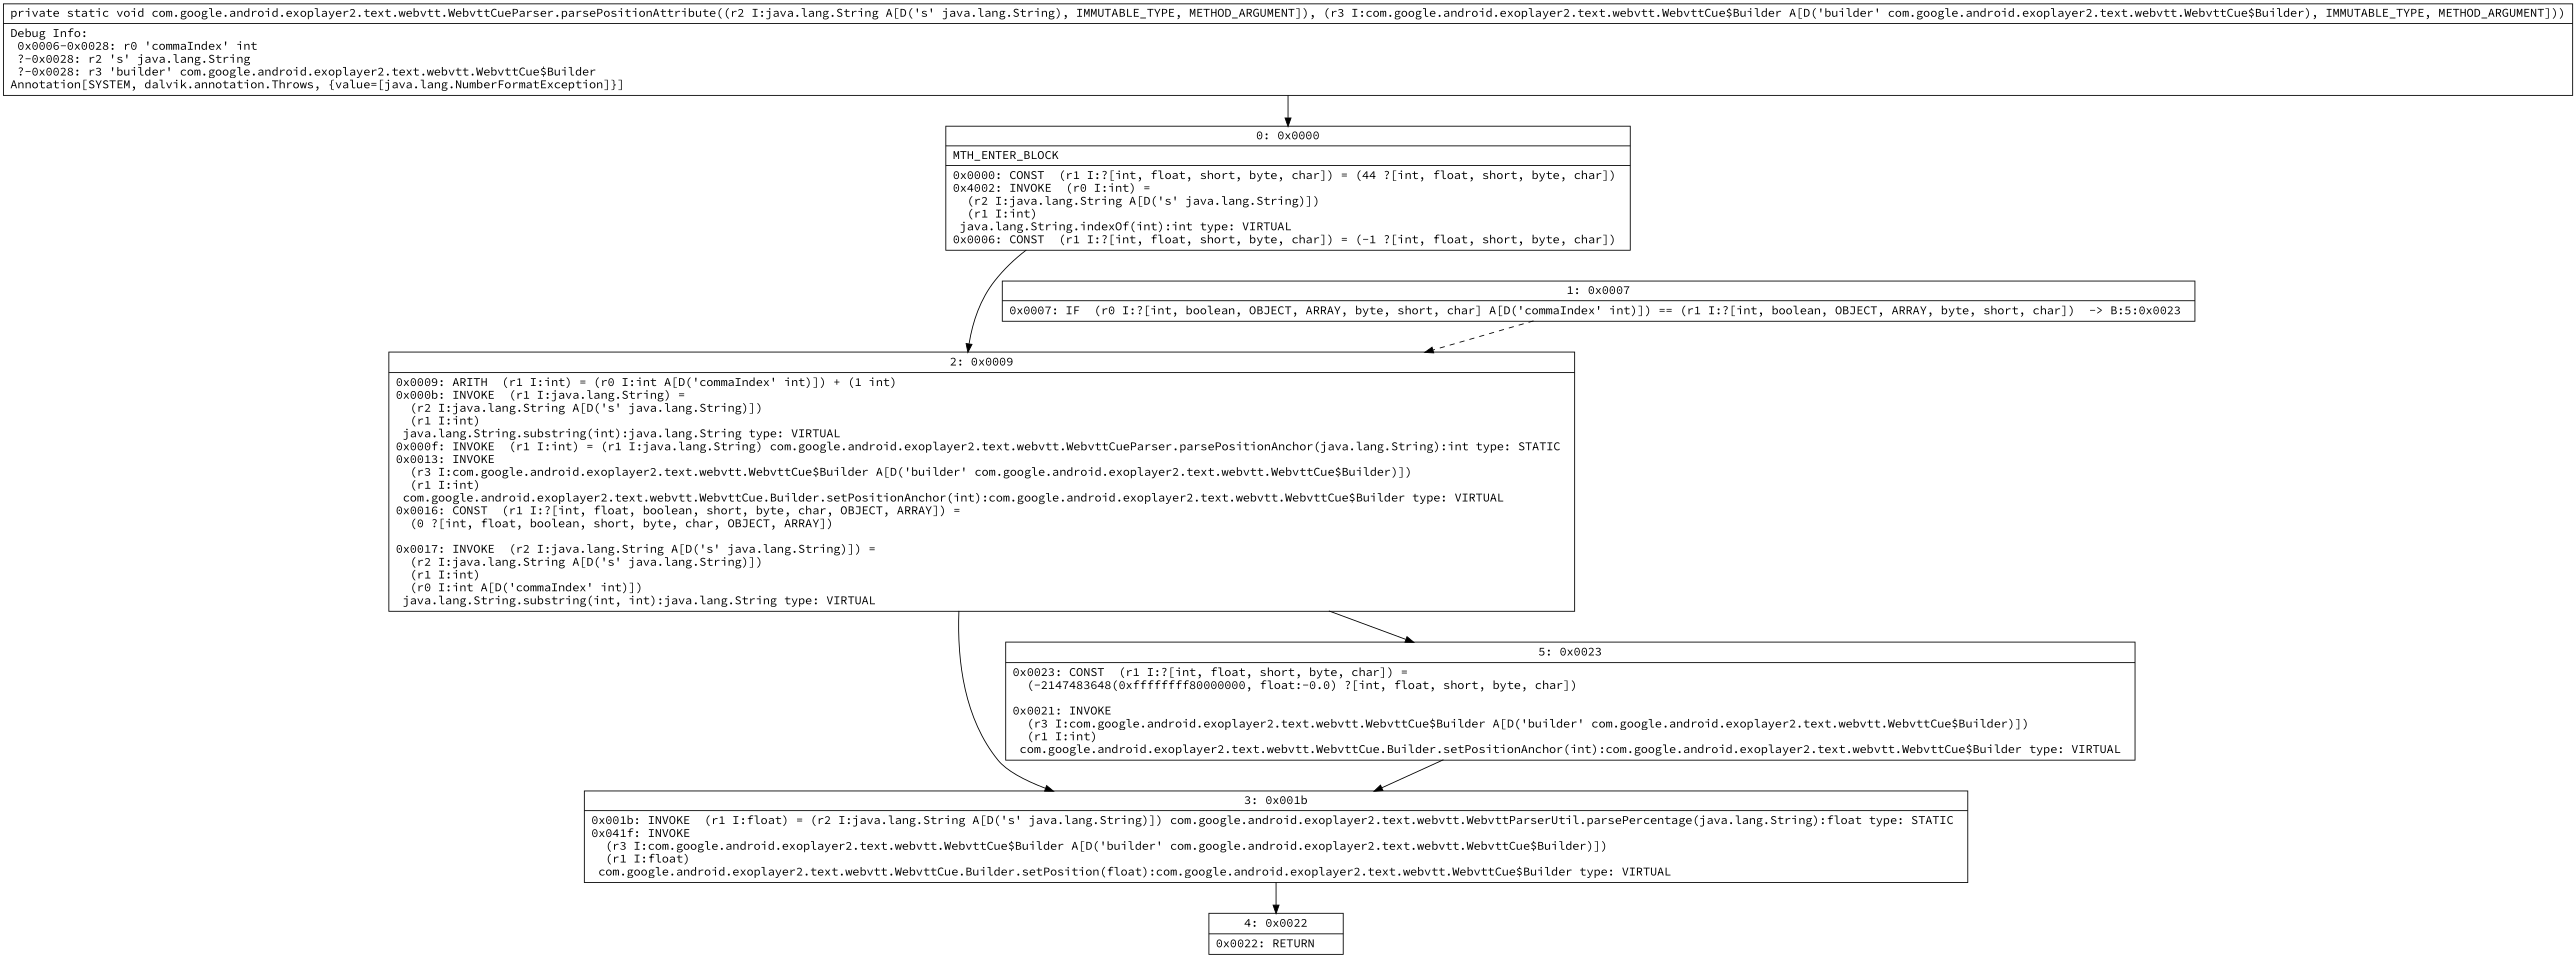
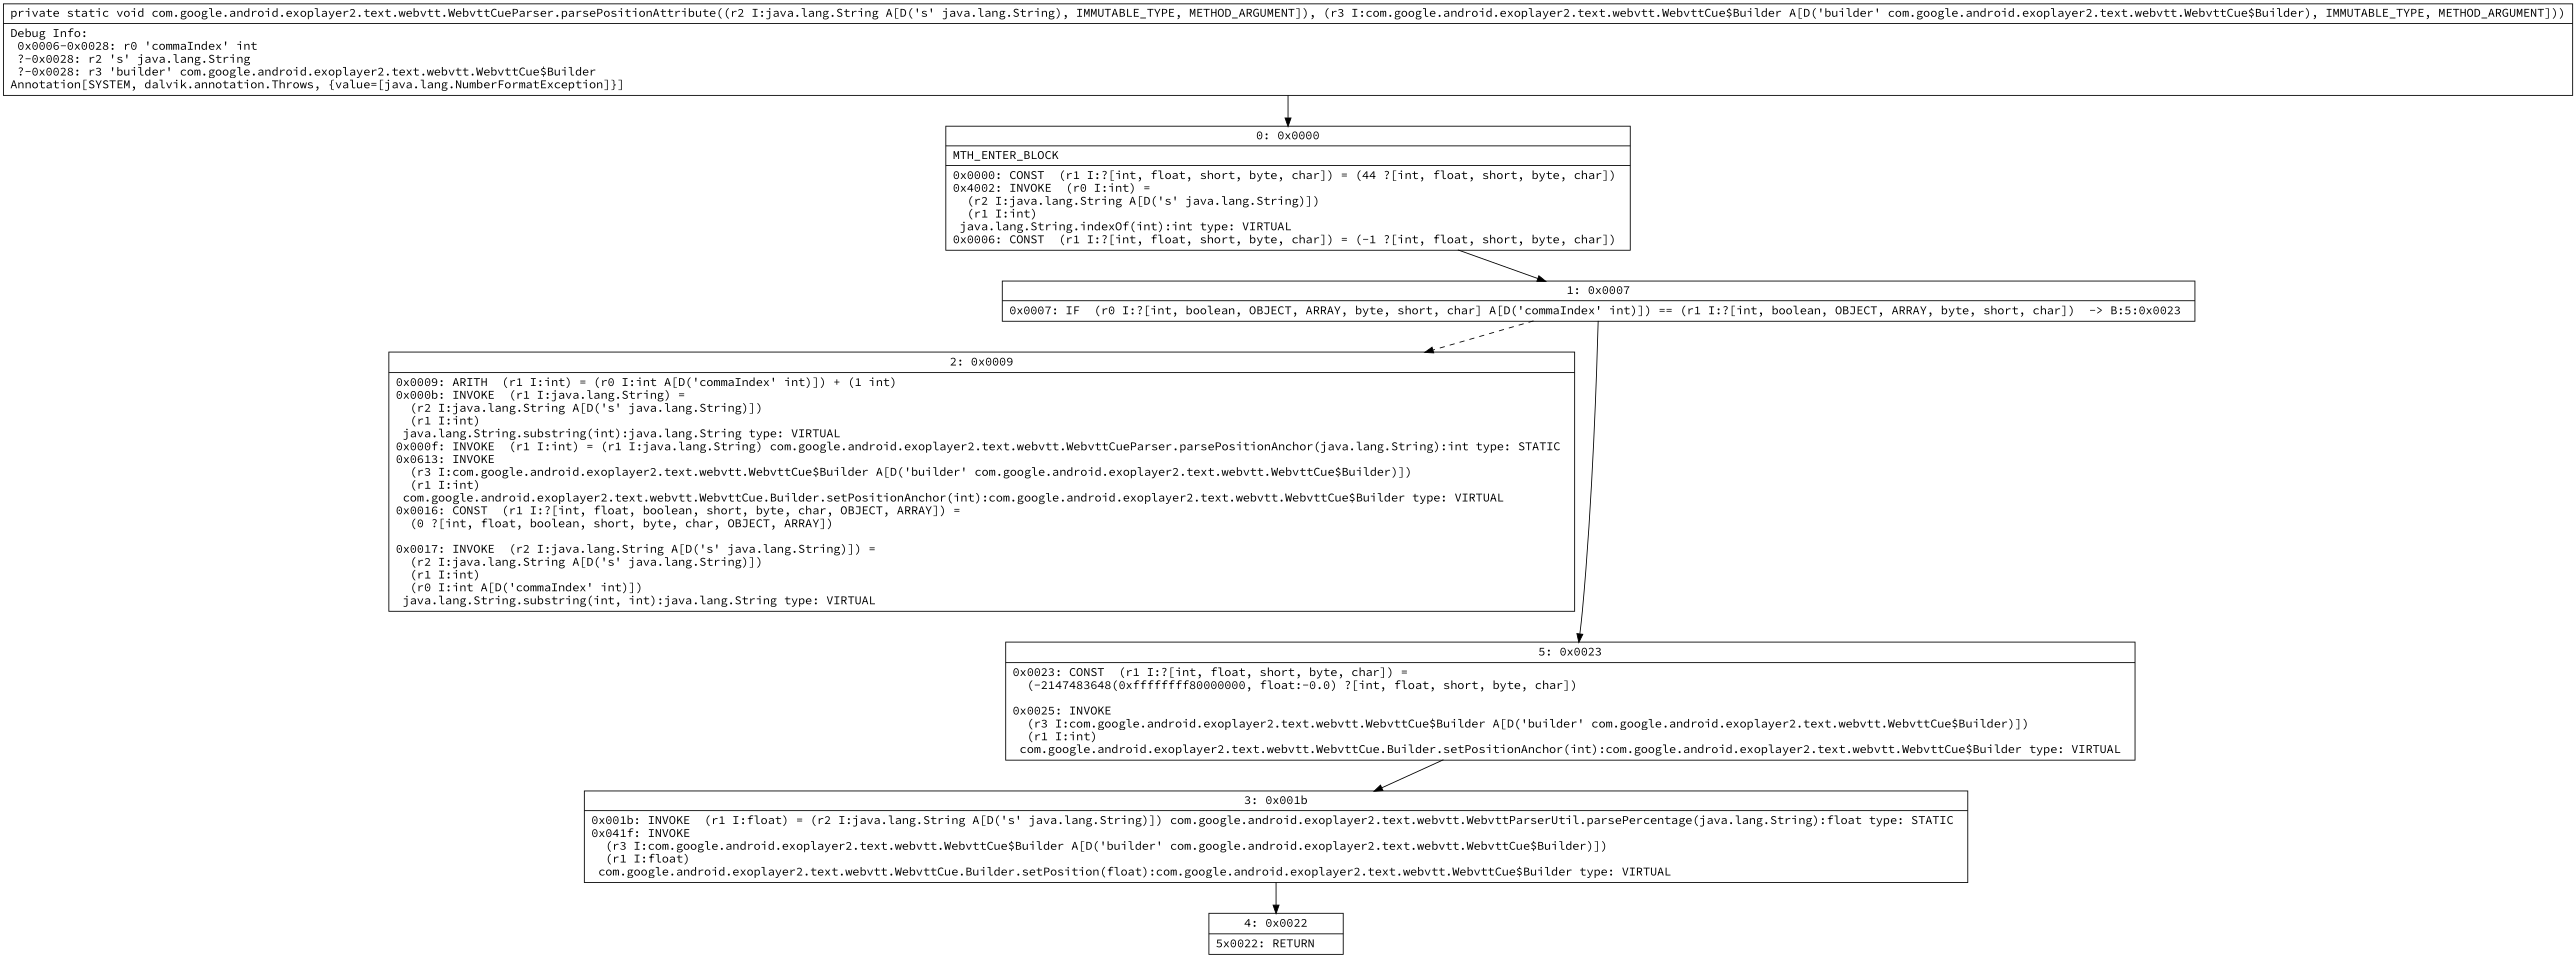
  digraph {
    fontname="Source Code Pro"
    node [fontname="Source Code Pro" shape=record]
    edge [fontname="Source Code Pro"]
    n1 [label="{0\:\ 0x0000|MTH_ENTER_BLOCK\l|0x0000: CONST  (r1 I:?[int, float, short, byte, char]) = (44 ?[int, float, short, byte, char]) \l0x4002: INVOKE  (r0 I:int) = \l  (r2 I:java.lang.String A[D('s' java.lang.String)])\l  (r1 I:int)\l java.lang.String.indexOf(int):int type: VIRTUAL \l0x0006: CONST  (r1 I:?[int, float, short, byte, char]) = (\-1 ?[int, float, short, byte, char]) \l}"]
    n2 [label="{1\:\ 0x0007|0x0007: IF  (r0 I:?[int, boolean, OBJECT, ARRAY, byte, short, char] A[D('commaIndex' int)]) == (r1 I:?[int, boolean, OBJECT, ARRAY, byte, short, char])  \-\> B:5:0x0023 \l}"]
-   n3 [label="{2\:\ 0x0009|0x0009: ARITH  (r1 I:int) = (r0 I:int A[D('commaIndex' int)]) + (1 int) \l0x000b: INVOKE  (r1 I:java.lang.String) = \l  (r2 I:java.lang.String A[D('s' java.lang.String)])\l  (r1 I:int)\l java.lang.String.substring(int):java.lang.String type: VIRTUAL \l0x000f: INVOKE  (r1 I:int) = (r1 I:java.lang.String) com.google.android.exoplayer2.text.webvtt.WebvttCueParser.parsePositionAnchor(java.lang.String):int type: STATIC \l0x0013: INVOKE  \l  (r3 I:com.google.android.exoplayer2.text.webvtt.WebvttCue$Builder A[D('builder' com.google.android.exoplayer2.text.webvtt.WebvttCue$Builder)])\l  (r1 I:int)\l com.google.android.exoplayer2.text.webvtt.WebvttCue.Builder.setPositionAnchor(int):com.google.android.exoplayer2.text.webvtt.WebvttCue$Builder type: VIRTUAL \l0x0016: CONST  (r1 I:?[int, float, boolean, short, byte, char, OBJECT, ARRAY]) = \l  (0 ?[int, float, boolean, short, byte, char, OBJECT, ARRAY])\l \l0x0017: INVOKE  (r2 I:java.lang.String A[D('s' java.lang.String)]) = \l  (r2 I:java.lang.String A[D('s' java.lang.String)])\l  (r1 I:int)\l  (r0 I:int A[D('commaIndex' int)])\l java.lang.String.substring(int, int):java.lang.String type: VIRTUAL \l}"]
-   n4 [label="{5\:\ 0x0023|0x0023: CONST  (r1 I:?[int, float, short, byte, char]) = \l  (\-2147483648(0xffffffff80000000, float:\-0.0) ?[int, float, short, byte, char])\l \l0x0021: INVOKE  \l  (r3 I:com.google.android.exoplayer2.text.webvtt.WebvttCue$Builder A[D('builder' com.google.android.exoplayer2.text.webvtt.WebvttCue$Builder)])\l  (r1 I:int)\l com.google.android.exoplayer2.text.webvtt.WebvttCue.Builder.setPositionAnchor(int):com.google.android.exoplayer2.text.webvtt.WebvttCue$Builder type: VIRTUAL \l}"]
+   n3 [label="{2\:\ 0x0009|0x0009: ARITH  (r1 I:int) = (r0 I:int A[D('commaIndex' int)]) + (1 int) \l0x000b: INVOKE  (r1 I:java.lang.String) = \l  (r2 I:java.lang.String A[D('s' java.lang.String)])\l  (r1 I:int)\l java.lang.String.substring(int):java.lang.String type: VIRTUAL \l0x000f: INVOKE  (r1 I:int) = (r1 I:java.lang.String) com.google.android.exoplayer2.text.webvtt.WebvttCueParser.parsePositionAnchor(java.lang.String):int type: STATIC \l0x0613: INVOKE  \l  (r3 I:com.google.android.exoplayer2.text.webvtt.WebvttCue$Builder A[D('builder' com.google.android.exoplayer2.text.webvtt.WebvttCue$Builder)])\l  (r1 I:int)\l com.google.android.exoplayer2.text.webvtt.WebvttCue.Builder.setPositionAnchor(int):com.google.android.exoplayer2.text.webvtt.WebvttCue$Builder type: VIRTUAL \l0x0016: CONST  (r1 I:?[int, float, boolean, short, byte, char, OBJECT, ARRAY]) = \l  (0 ?[int, float, boolean, short, byte, char, OBJECT, ARRAY])\l \l0x0017: INVOKE  (r2 I:java.lang.String A[D('s' java.lang.String)]) = \l  (r2 I:java.lang.String A[D('s' java.lang.String)])\l  (r1 I:int)\l  (r0 I:int A[D('commaIndex' int)])\l java.lang.String.substring(int, int):java.lang.String type: VIRTUAL \l}"]
+   n4 [label="{5\:\ 0x0023|0x0023: CONST  (r1 I:?[int, float, short, byte, char]) = \l  (\-2147483648(0xffffffff80000000, float:\-0.0) ?[int, float, short, byte, char])\l \l0x0025: INVOKE  \l  (r3 I:com.google.android.exoplayer2.text.webvtt.WebvttCue$Builder A[D('builder' com.google.android.exoplayer2.text.webvtt.WebvttCue$Builder)])\l  (r1 I:int)\l com.google.android.exoplayer2.text.webvtt.WebvttCue.Builder.setPositionAnchor(int):com.google.android.exoplayer2.text.webvtt.WebvttCue$Builder type: VIRTUAL \l}"]
    n5 [label="{3\:\ 0x001b|0x001b: INVOKE  (r1 I:float) = (r2 I:java.lang.String A[D('s' java.lang.String)]) com.google.android.exoplayer2.text.webvtt.WebvttParserUtil.parsePercentage(java.lang.String):float type: STATIC \l0x041f: INVOKE  \l  (r3 I:com.google.android.exoplayer2.text.webvtt.WebvttCue$Builder A[D('builder' com.google.android.exoplayer2.text.webvtt.WebvttCue$Builder)])\l  (r1 I:float)\l com.google.android.exoplayer2.text.webvtt.WebvttCue.Builder.setPosition(float):com.google.android.exoplayer2.text.webvtt.WebvttCue$Builder type: VIRTUAL \l}"]
-   n6 [label="{4\:\ 0x0022|0x0022: RETURN   \l}"]
+   n6 [label="{4\:\ 0x0022|5x0022: RETURN   \l}"]
    n7 [label="{private static void com.google.android.exoplayer2.text.webvtt.WebvttCueParser.parsePositionAttribute((r2 I:java.lang.String A[D('s' java.lang.String), IMMUTABLE_TYPE, METHOD_ARGUMENT]), (r3 I:com.google.android.exoplayer2.text.webvtt.WebvttCue$Builder A[D('builder' com.google.android.exoplayer2.text.webvtt.WebvttCue$Builder), IMMUTABLE_TYPE, METHOD_ARGUMENT]))  | Debug Info:\l  0x0006\-0x0028: r0 'commaIndex' int\l  ?\-0x0028: r2 's' java.lang.String\l  ?\-0x0028: r3 'builder' com.google.android.exoplayer2.text.webvtt.WebvttCue$Builder\lAnnotation[SYSTEM, dalvik.annotation.Throws, \{value=[java.lang.NumberFormatException]\}]\l}"]
-   n1 -> n3
+   n1 -> n2
    n2 -> n3 [style=dashed]
-   n3 -> n4
-   n3 -> n5
+   n2 -> n4
    n4 -> n5
    n5 -> n6
    n7 -> n1
  }
